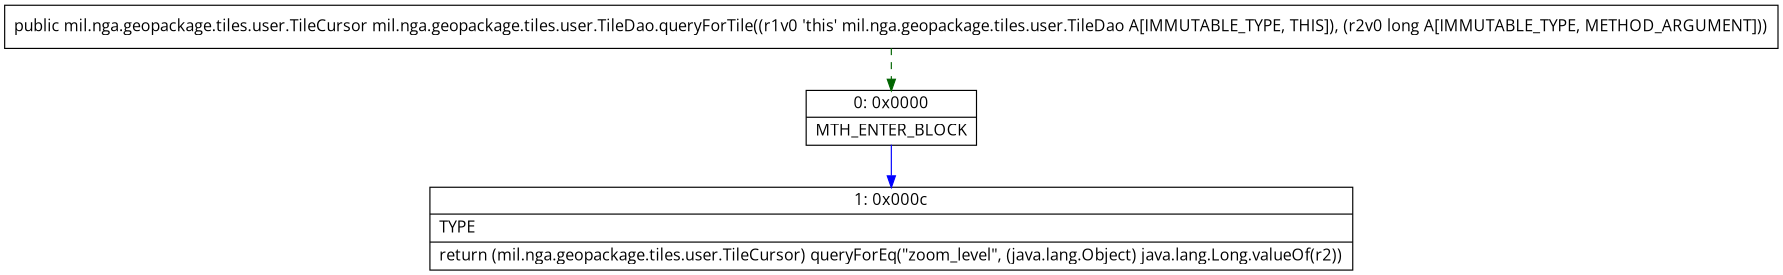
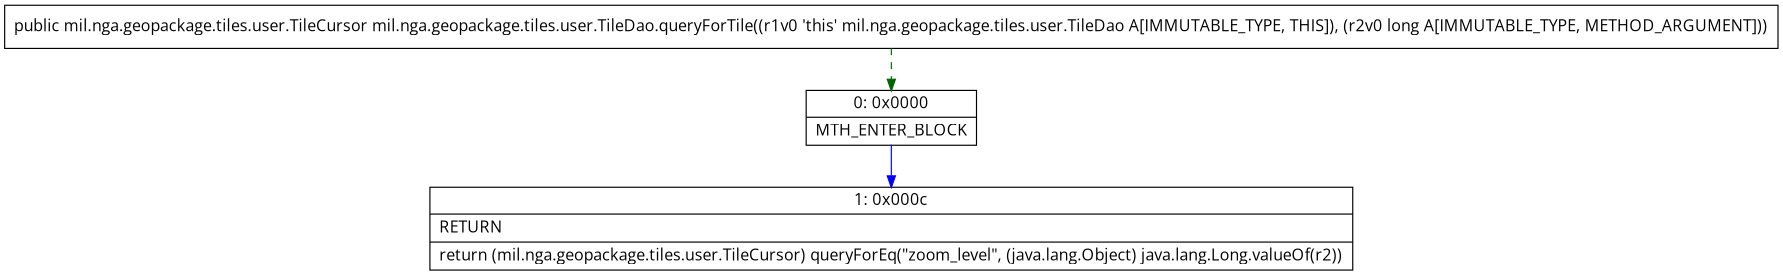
  digraph {
    fontname="Open Sans"
    node [shape=record fontname="Open Sans"]
    edge [fontname="Open Sans"]
    n1 [label="{0\:\ 0x0000|MTH_ENTER_BLOCK\l}"]
-   n2 [label="{1\:\ 0x000c|TYPE\l|return (mil.nga.geopackage.tiles.user.TileCursor) queryForEq(\"zoom_level\", (java.lang.Object) java.lang.Long.valueOf(r2))\l}"]
+   n2 [label="{1\:\ 0x000c|RETURN\l|return (mil.nga.geopackage.tiles.user.TileCursor) queryForEq(\"zoom_level\", (java.lang.Object) java.lang.Long.valueOf(r2))\l}"]
    n3 [label="{public mil.nga.geopackage.tiles.user.TileCursor mil.nga.geopackage.tiles.user.TileDao.queryForTile((r1v0 'this' mil.nga.geopackage.tiles.user.TileDao A[IMMUTABLE_TYPE, THIS]), (r2v0 long A[IMMUTABLE_TYPE, METHOD_ARGUMENT])) }"]
    n1 -> n2 [color=blue style=solid]
    n3 -> n1 [color=darkgreen style=dashed]
  }
